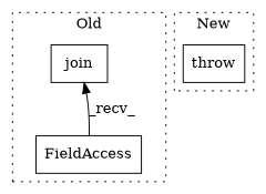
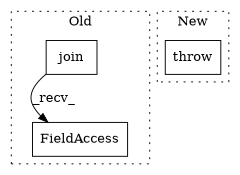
  digraph {
    node [shape=box]
    n1 [a=32 l="5,1" label=join s="4982,5030"]
    n2 [a=22 l=7 label=FieldAccess s=4974]
    n3 [a=53 l=6 label=throw s=5170]
    subgraph cluster_1 {
      label=Old
      style=dotted
      n1
      n2
    }
    subgraph cluster_2 {
      label=New
      style=dotted
      n3
    }
-   n2 -> n1 [label=_recv_]
+   n1 -> n2 [label=_recv_]
  }
